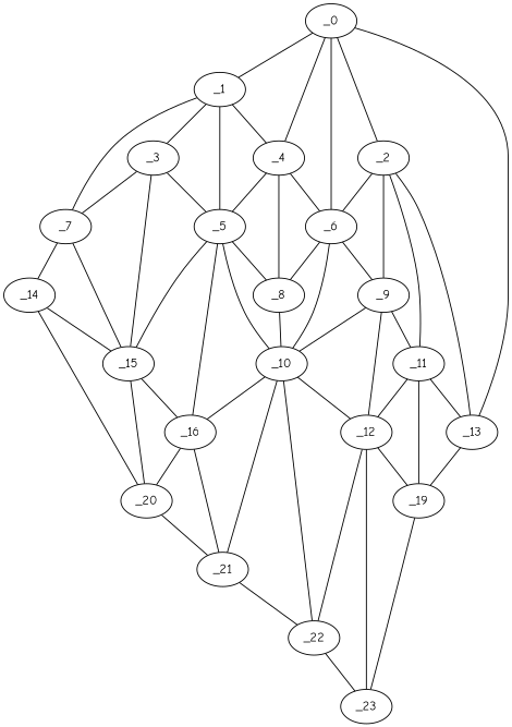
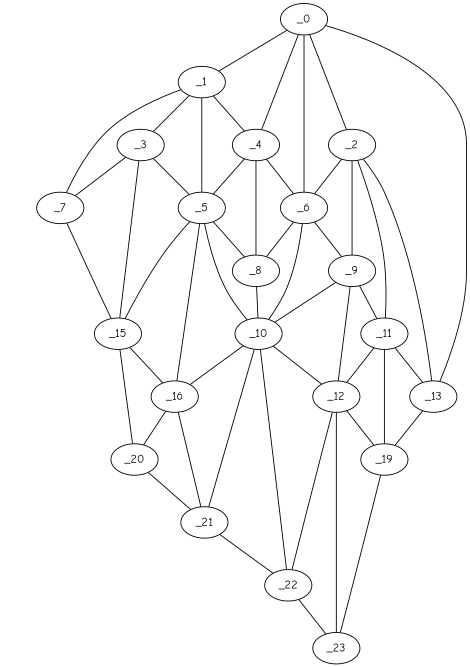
  graph {
    fontname="Comic Neue"
    node [fontname="Comic Neue" x=91 y=96]
    edge [fontname="Comic Neue" valence=2]
    _0 [x=40 y=94]
    _1 [x=41 y=40]
    _2 [x=46]
    _4 [x=49 y=63]
    _6 [x=50 y=85]
    _13 [x=76 y=117]
    _3 [x=47 y=34]
    _5 [x=50 y=56]
    _7 [x=51 y=6]
    _9 [x=56 y=86]
    _11 [x=63]
    _8 [x=53 y=69]
    _10 [x=57 y=72]
    _19 [x=90 y=106]
    _15 [x=83 y=32]
    _16 [x=87 y=50]
-   _14 [x=80 y=6]
    _12 [x=67 y=88]
    _21 [y=59]
    _22 [y=71]
    _23 [y=80]
    _20 [y=39]
    _0 -- _1 [valence=1]
    _0 -- _2
    _0 -- _4
    _0 -- _6
    _0 -- _13 [valence=1]
    _1 -- _4 [valence=1]
    _1 -- _3 [valence=1]
    _1 -- _5
    _1 -- _7 [valence=1]
    _2 -- _6
    _2 -- _13 [valence=1]
    _2 -- _9
    _2 -- _11
    _4 -- _6
    _4 -- _5
    _4 -- _8
    _6 -- _9 [valence=1]
    _6 -- _8 [valence=1]
    _6 -- _10
    _13 -- _19
    _3 -- _5
    _3 -- _7
    _3 -- _15 [valence=1]
    _5 -- _8 [valence=1]
    _5 -- _10
    _5 -- _15
    _5 -- _16
    _7 -- _15 [valence=1]
-   _7 -- _14 [valence=1]
    _9 -- _11
    _9 -- _10
    _9 -- _12
    _11 -- _13 [valence=1]
    _11 -- _19
    _11 -- _12
    _8 -- _10
    _10 -- _16
    _10 -- _12
    _10 -- _21
    _10 -- _22
    _19 -- _23 [valence=1]
    _15 -- _16 [valence=1]
    _15 -- _20 [valence=1]
    _16 -- _21
    _16 -- _20
-   _14 -- _15
-   _14 -- _20 [valence=1]
    _12 -- _19
    _12 -- _22
    _12 -- _23 [valence=1]
    _21 -- _22 [valence=1]
    _22 -- _23 [valence=1]
    _20 -- _21 [valence=1]
  }
